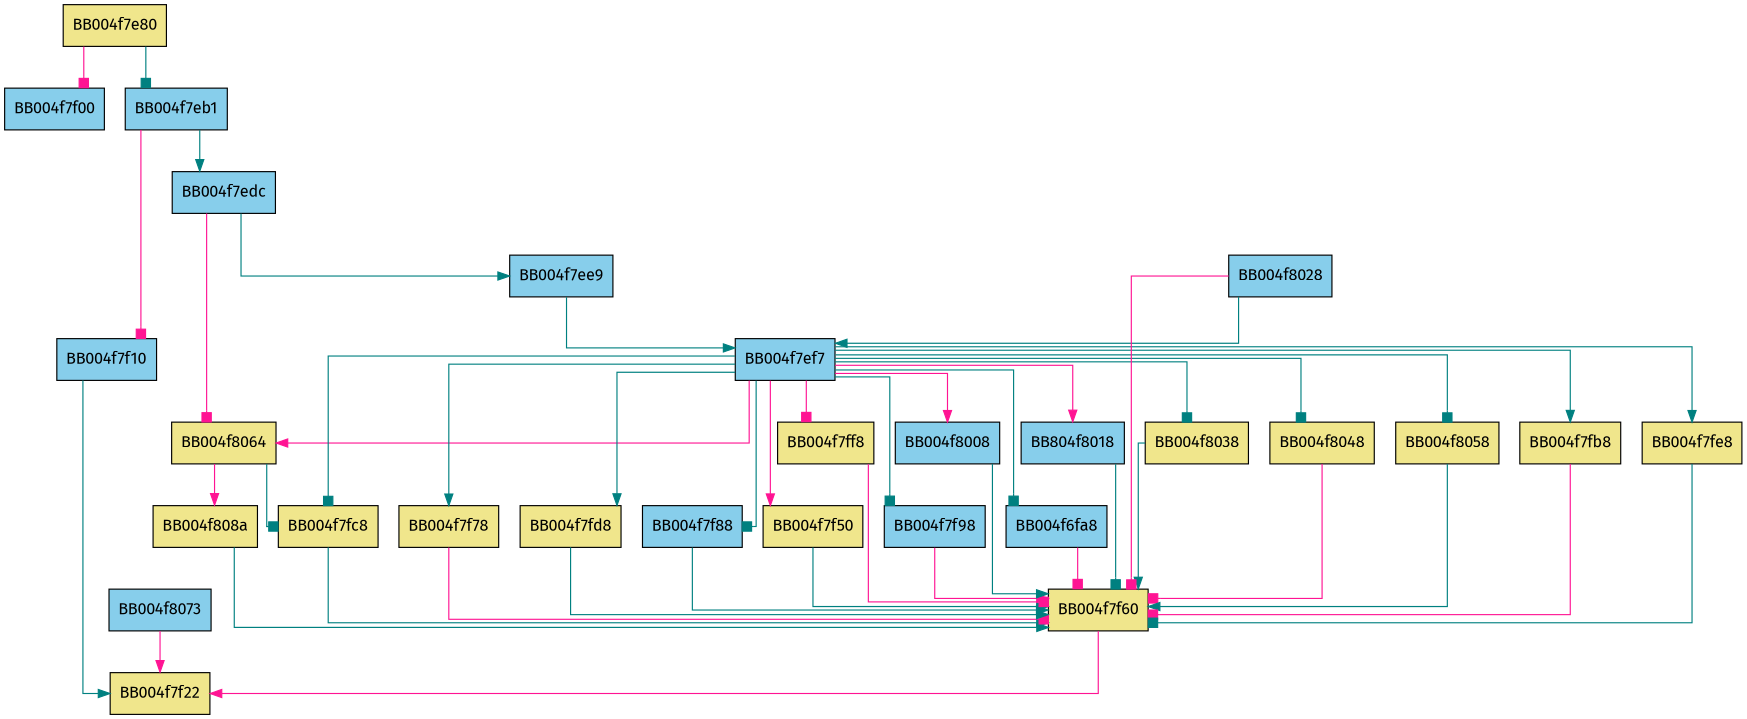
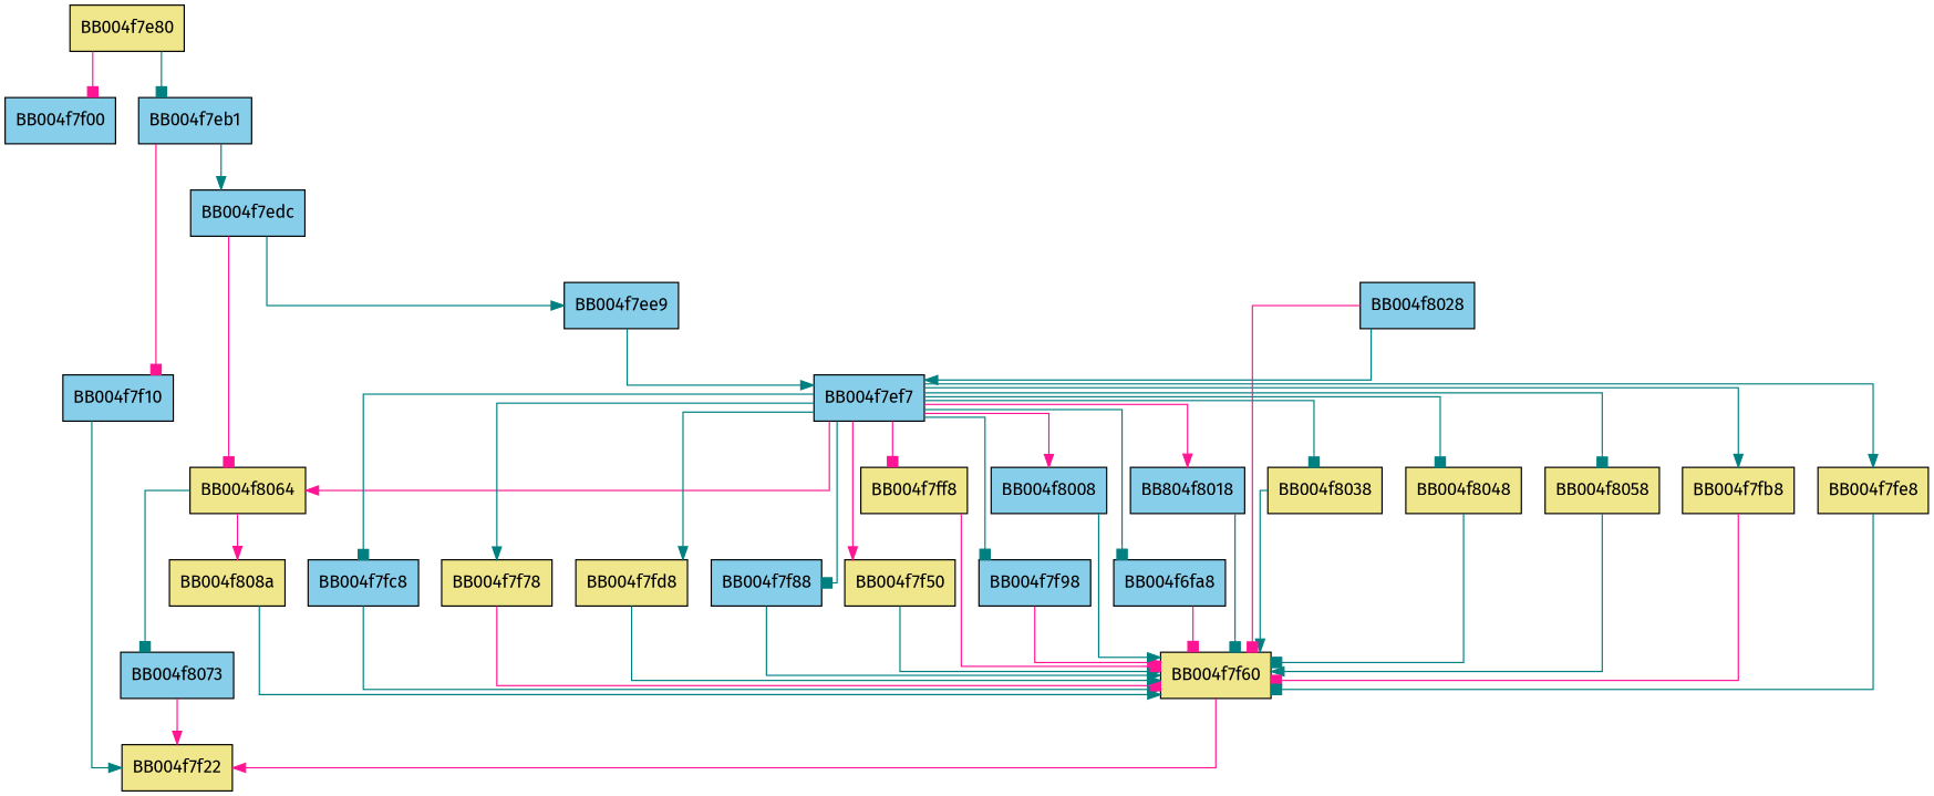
  digraph {
    fontname="Fira Sans"
    splines=ortho
    node [fillcolor=khaki fontname="Fira Sans" shape=box style=filled]
    edge [arrowhead=normal color=teal fontname="Fira Sans"]
    BB004f7e80
    BB004f7f00 [fillcolor=skyblue]
    BB004f7eb1 [fillcolor=skyblue]
    BB004f7f10 [fillcolor=skyblue]
    BB004f7edc [fillcolor=skyblue]
    BB004f7f22
    BB004f8064
    BB004f7ee9 [fillcolor=skyblue]
    BB004f808a
    BB004f8073 [fillcolor=skyblue]
    BB004f7ef7 [fillcolor=skyblue]
    BB004f7f60
-   BB004f7fc8
+   BB004f7fc8 [fillcolor=skyblue]
    BB004f7f78
    BB004f7fd8
    BB004f7f88 [fillcolor=skyblue]
    BB004f7f50
    BB004f7f98 [fillcolor=skyblue]
    n19 [fillcolor=skyblue label=BB004f6fa8]
    BB004f7ff8
    BB004f8008 [fillcolor=skyblue]
    n22 [fillcolor=skyblue label=BB804f8018]
    BB004f8038
    BB004f8048
    BB004f8058
    BB004f7fb8
    BB004f7fe8
    BB004f8028 [fillcolor=skyblue]
    BB004f7e80 -> BB004f7f00 [arrowhead=box color=deeppink]
    BB004f7e80 -> BB004f7eb1 [arrowhead=box]
    BB004f7eb1 -> BB004f7f10 [arrowhead=box color=deeppink]
    BB004f7eb1 -> BB004f7edc
    BB004f7f10 -> BB004f7f22
    BB004f7edc -> BB004f8064 [arrowhead=box color=deeppink]
    BB004f7edc -> BB004f7ee9
    BB004f8064 -> BB004f808a [color=deeppink]
-   BB004f8064 -> BB004f7fc8 [arrowhead=box]
+   BB004f8064 -> BB004f8073 [arrowhead=box]
    BB004f7ee9 -> BB004f7ef7
    BB004f808a -> BB004f7f60
    BB004f8073 -> BB004f7f22 [color=deeppink]
    BB004f7ef7 -> BB004f8064 [color=deeppink]
    BB004f7ef7 -> BB004f7fc8 [arrowhead=box]
    BB004f7ef7 -> BB004f7f78
    BB004f7ef7 -> BB004f7fd8
    BB004f7ef7 -> BB004f7f88 [arrowhead=box]
    BB004f7ef7 -> BB004f7f50 [color=deeppink]
    BB004f7ef7 -> BB004f7f98 [arrowhead=box]
    BB004f7ef7 -> n19 [arrowhead=box]
    BB004f7ef7 -> BB004f7ff8 [arrowhead=box color=deeppink]
    BB004f7ef7 -> BB004f8008 [color=deeppink]
    BB004f7ef7 -> n22 [color=deeppink]
    BB004f7ef7 -> BB004f8038 [arrowhead=box]
    BB004f7ef7 -> BB004f8048 [arrowhead=box]
    BB004f7ef7 -> BB004f8058 [arrowhead=box]
    BB004f7ef7 -> BB004f7fb8
    BB004f7ef7 -> BB004f7fe8
    BB004f7f60 -> BB004f7f22 [color=deeppink]
    BB004f7fc8 -> BB004f7f60
    BB004f7f78 -> BB004f7f60 [arrowhead=box color=deeppink]
    BB004f7fd8 -> BB004f7f60
    BB004f7f88 -> BB004f7f60
    BB004f7f50 -> BB004f7f60
    BB004f7f98 -> BB004f7f60 [color=deeppink]
    n19 -> BB004f7f60 [arrowhead=box color=deeppink]
    BB004f7ff8 -> BB004f7f60 [arrowhead=box color=deeppink]
    BB004f8008 -> BB004f7f60
    n22 -> BB004f7f60 [arrowhead=box]
    BB004f8038 -> BB004f7f60
-   BB004f8048 -> BB004f7f60 [arrowhead=box color=deeppink]
+   BB004f8048 -> BB004f7f60 [arrowhead=box]
    BB004f8058 -> BB004f7f60
    BB004f7fb8 -> BB004f7f60 [arrowhead=box color=deeppink]
    BB004f7fe8 -> BB004f7f60 [arrowhead=box]
    BB004f8028 -> BB004f7ef7
    BB004f8028 -> BB004f7f60 [arrowhead=box color=deeppink]
  }
